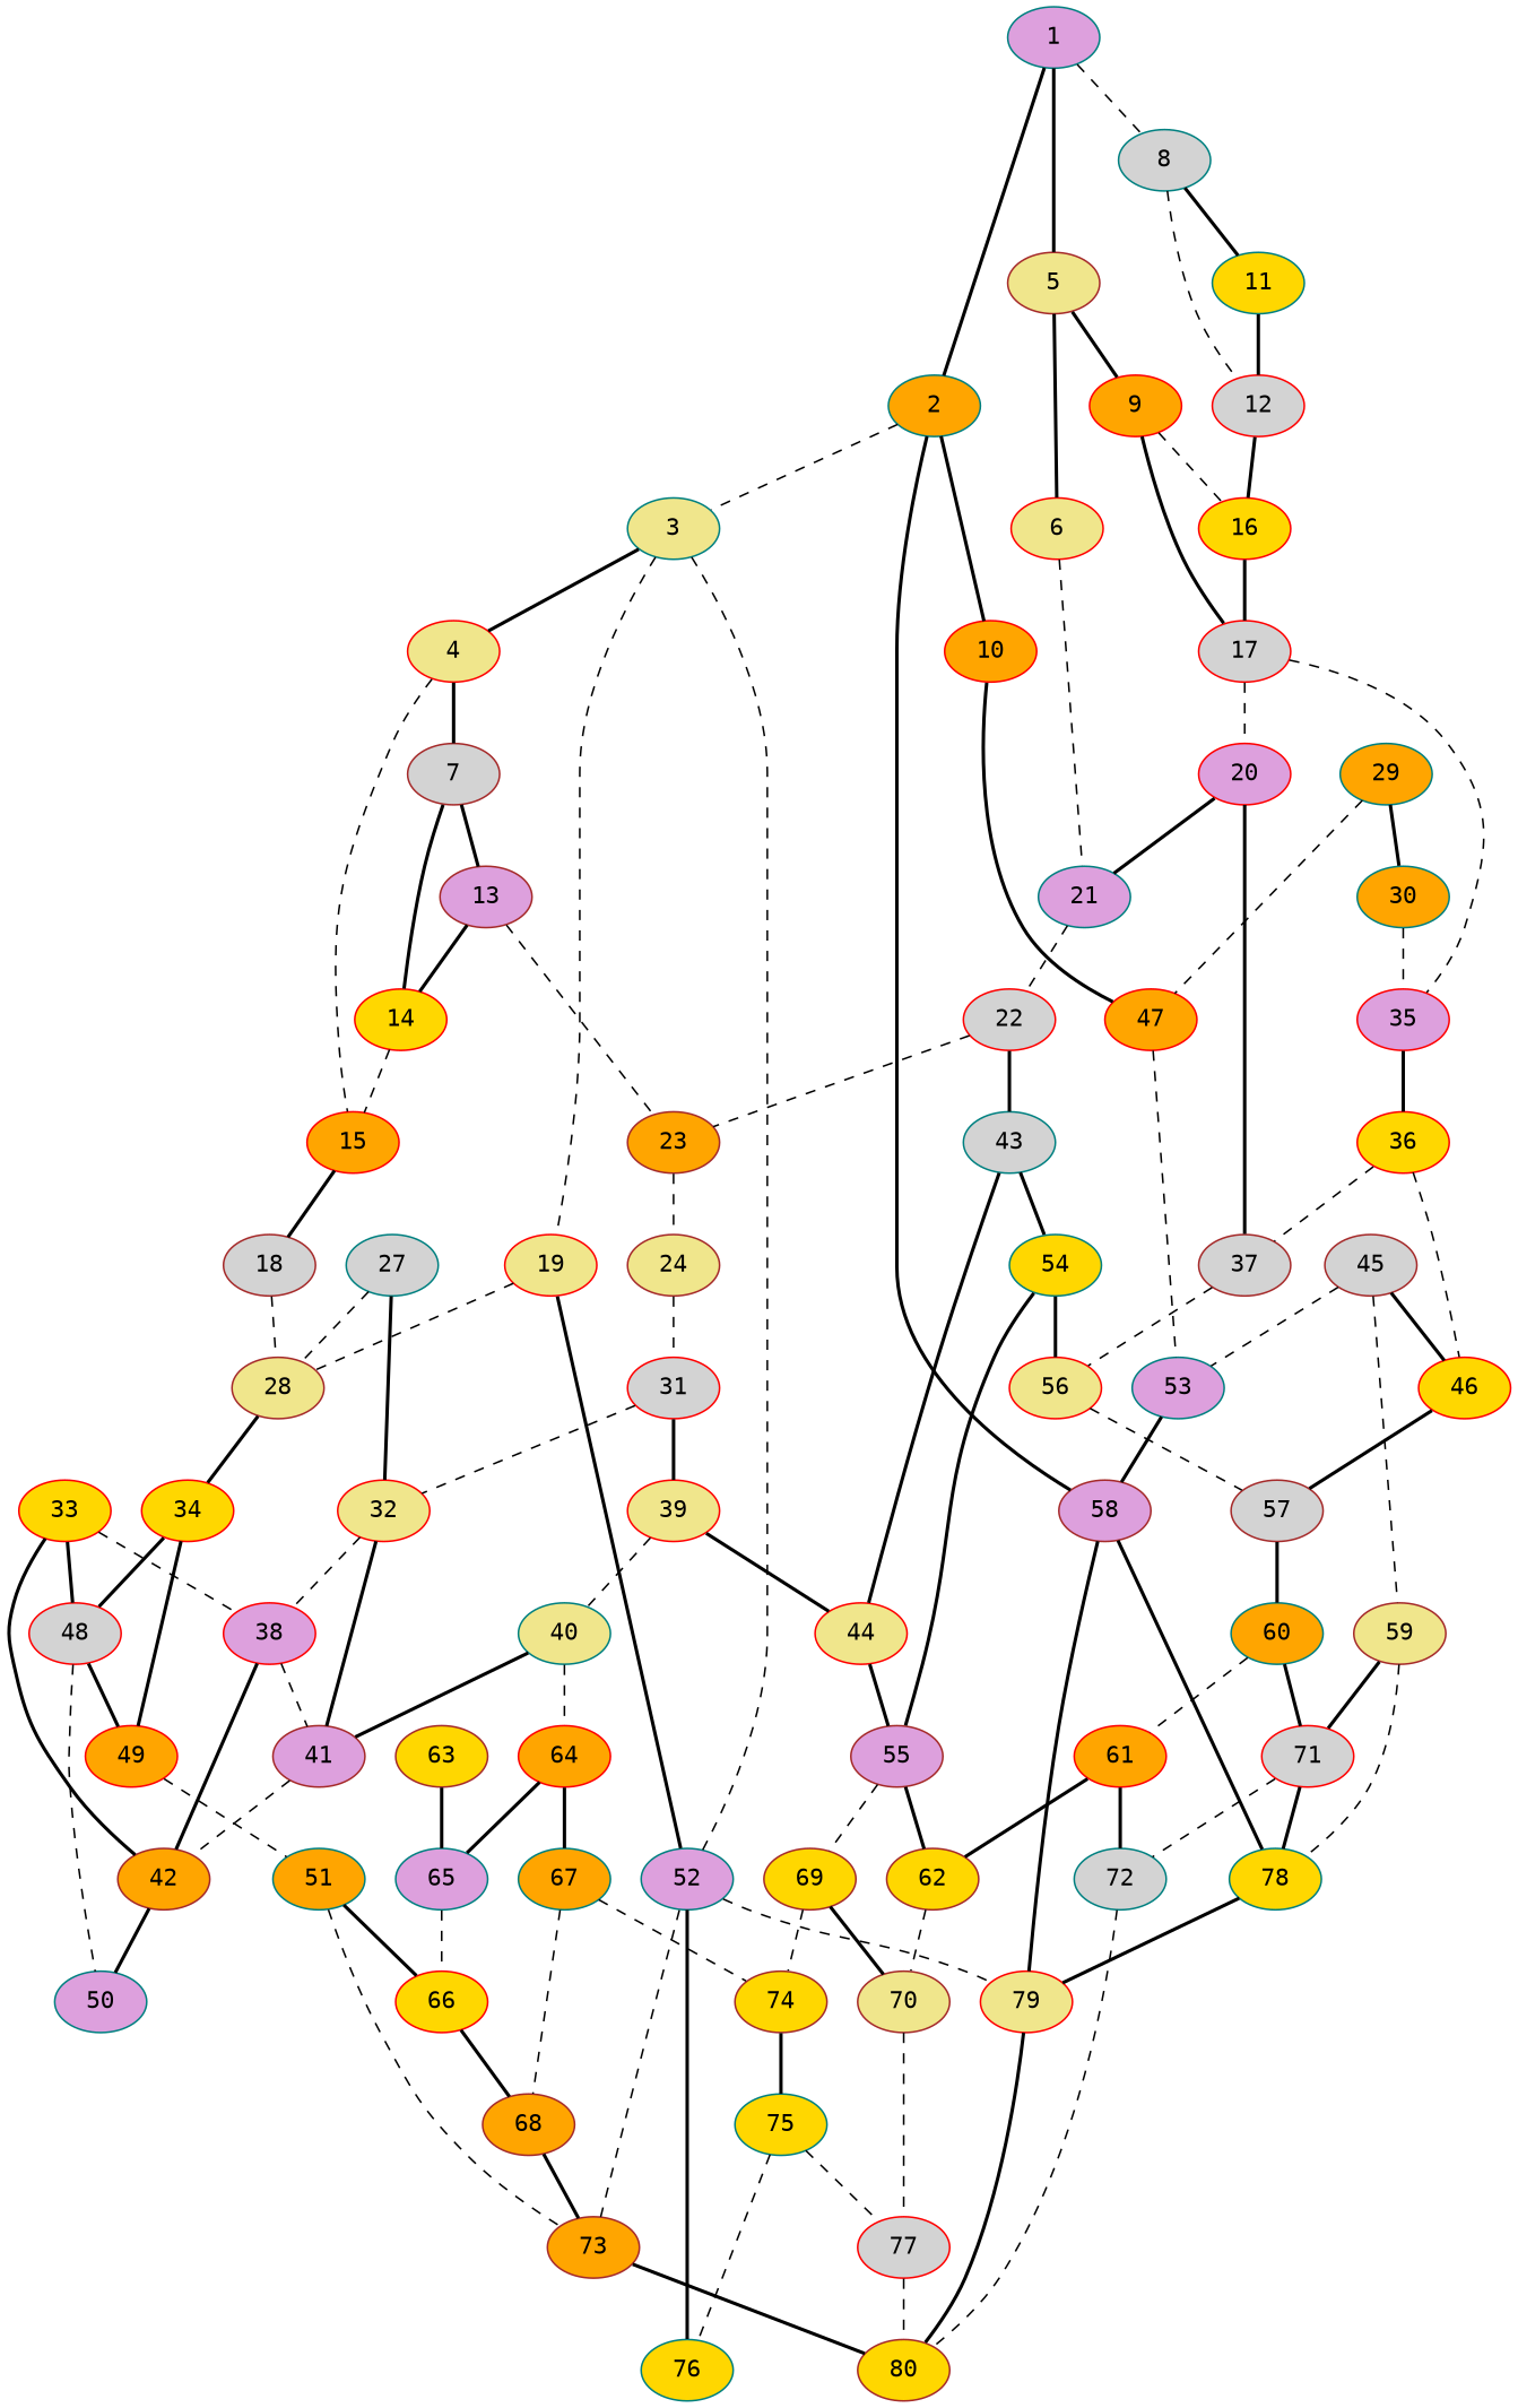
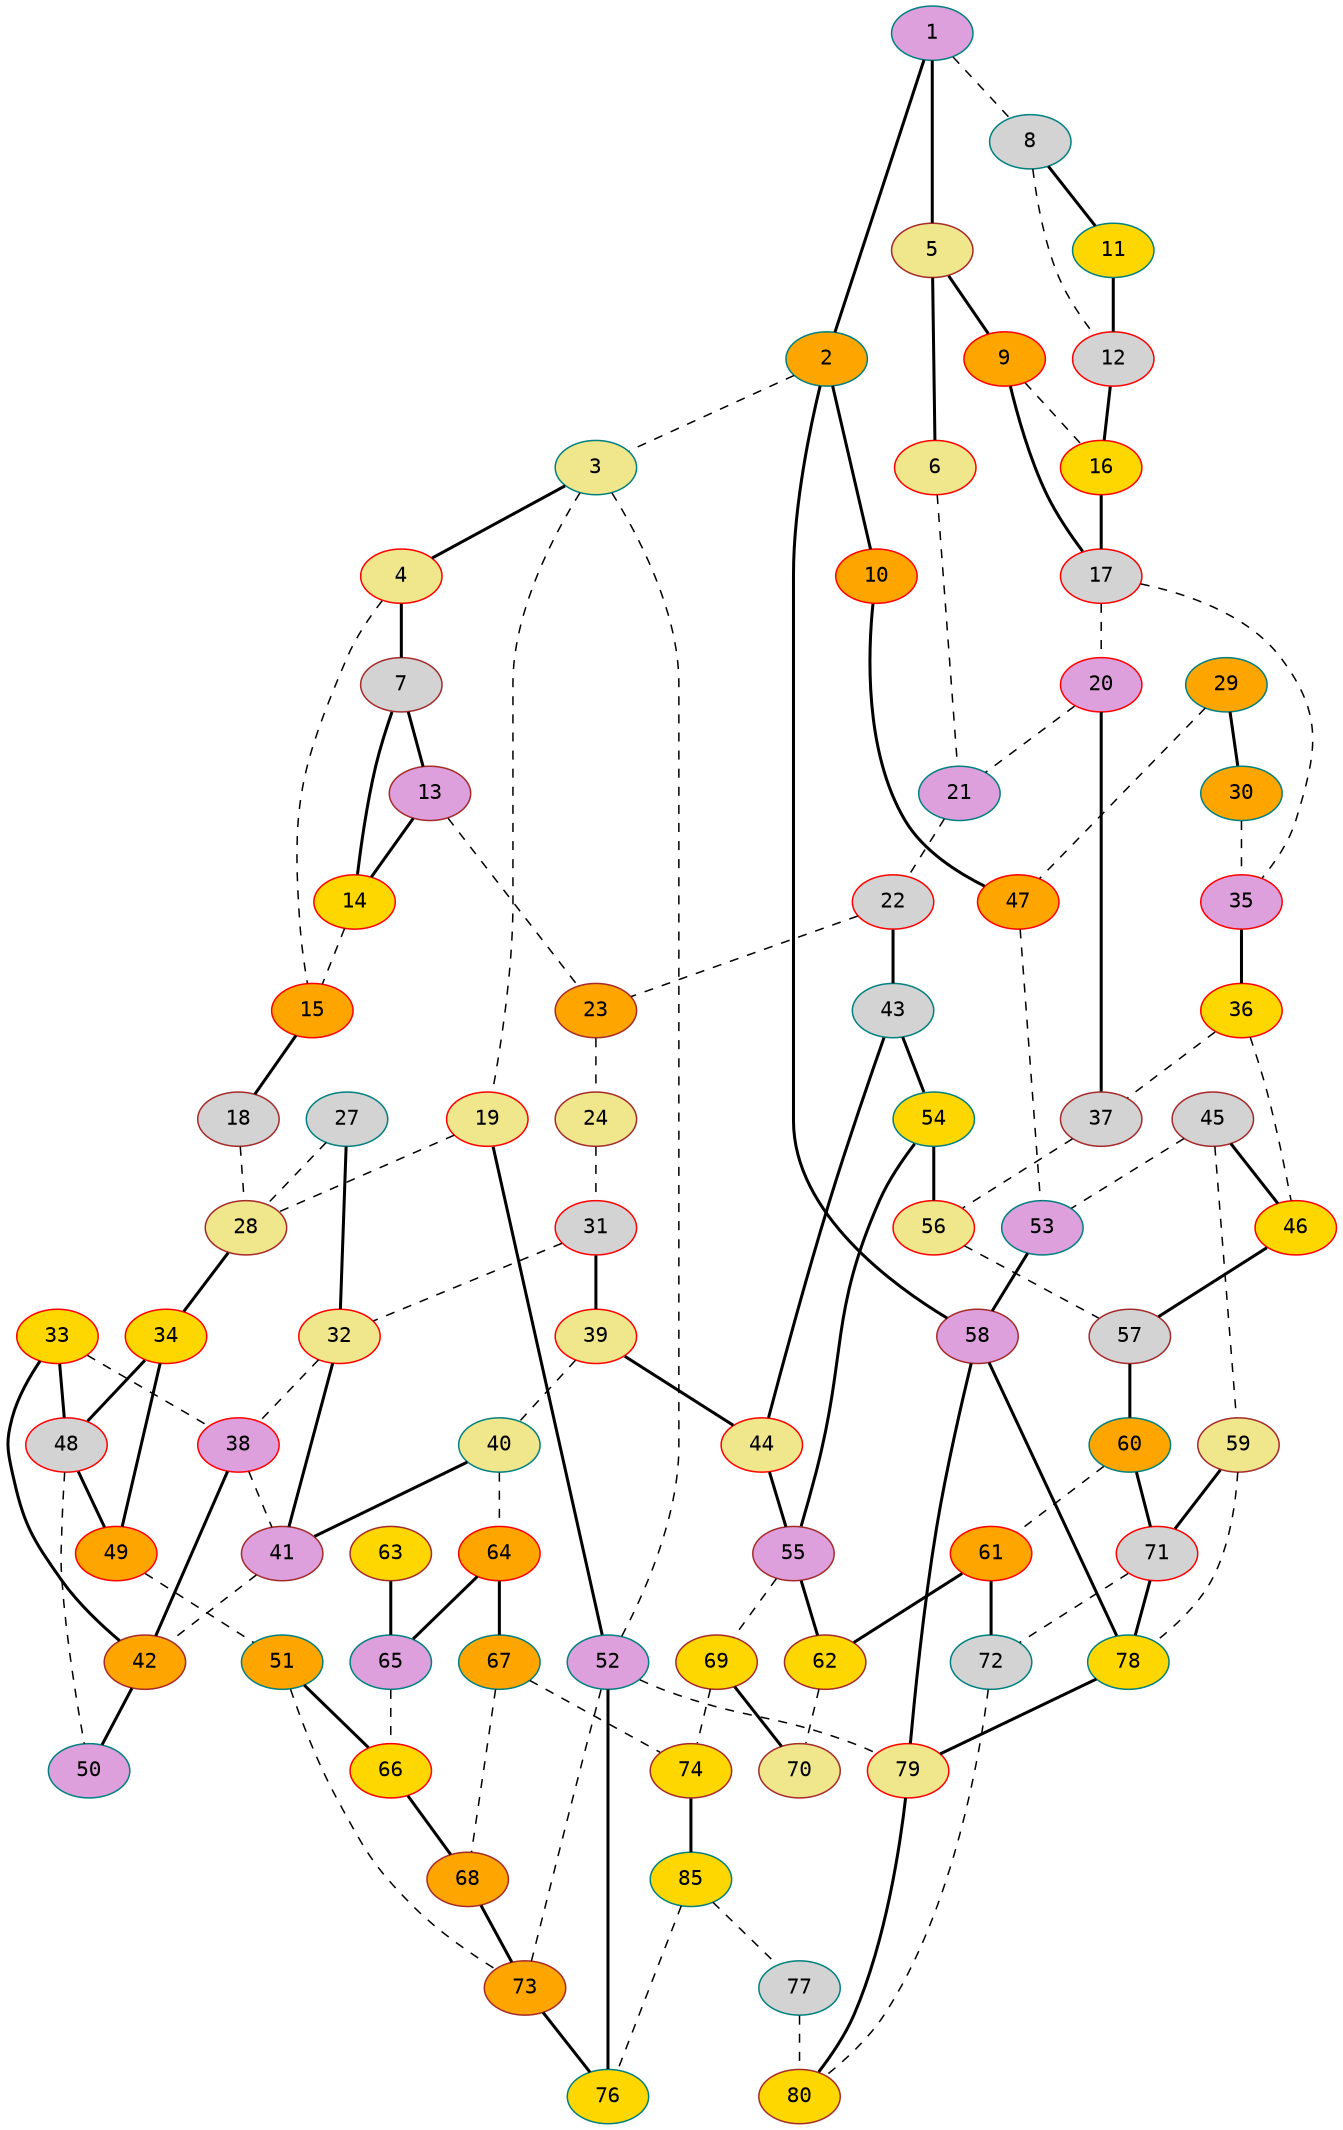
  graph {
    fontname="DejaVu Sans Mono"
    node [color=red fillcolor=orange fontname="DejaVu Sans Mono" style=filled]
    edge [fontname="DejaVu Sans Mono" style=bold weight=1.0]
    1 [color=teal fillcolor=plum]
    2 [color=teal]
    5 [color=brown fillcolor=khaki]
    8 [color=teal fillcolor=lightgrey]
    3 [color=teal fillcolor=khaki]
    10
    58 [color=brown fillcolor=plum]
    6 [fillcolor=khaki]
    9
    11 [color=teal fillcolor=gold]
    12 [fillcolor=lightgrey]
    4 [fillcolor=khaki]
    19 [fillcolor=khaki]
    52 [color=teal fillcolor=plum]
    47
    79 [fillcolor=khaki]
    78 [color=teal fillcolor=gold]
    7 [color=brown fillcolor=lightgrey]
    15
    28 [color=brown fillcolor=khaki]
    73 [color=brown]
    76 [color=teal fillcolor=gold]
    13 [color=brown fillcolor=plum]
    14 [fillcolor=gold]
    18 [color=brown fillcolor=lightgrey]
    21 [color=teal fillcolor=plum]
    16 [fillcolor=gold]
    17 [fillcolor=lightgrey]
    23 [color=brown]
    22 [fillcolor=lightgrey]
    20 [fillcolor=plum]
    35 [fillcolor=plum]
    53 [color=teal fillcolor=plum]
    24 [color=brown fillcolor=khaki]
    37 [color=brown fillcolor=lightgrey]
    36 [fillcolor=gold]
    34 [fillcolor=gold]
    48 [fillcolor=lightgrey]
    49
    56 [fillcolor=khaki]
    43 [color=teal fillcolor=lightgrey]
    44 [fillcolor=khaki]
    54 [color=teal fillcolor=gold]
    31 [fillcolor=lightgrey]
    32 [fillcolor=khaki]
    39 [fillcolor=khaki]
    27 [color=teal fillcolor=lightgrey]
    29 [color=teal]
    30 [color=teal]
    38 [fillcolor=plum]
    41 [color=brown fillcolor=plum]
    40 [color=teal fillcolor=khaki]
    42 [color=brown]
    33 [fillcolor=gold]
    50 [color=teal fillcolor=plum]
    51 [color=teal]
    46 [fillcolor=gold]
    57 [color=brown fillcolor=lightgrey]
    64
    55 [color=brown fillcolor=plum]
    65 [color=teal fillcolor=plum]
    67 [color=teal]
    62 [color=brown fillcolor=gold]
    69 [color=brown fillcolor=gold]
    45 [color=brown fillcolor=lightgrey]
    59 [color=brown fillcolor=khaki]
    71 [fillcolor=lightgrey]
    60 [color=teal]
    66 [fillcolor=gold]
    68 [color=brown]
    80 [color=brown fillcolor=gold]
    70 [color=brown fillcolor=khaki]
    74 [color=brown fillcolor=gold]
    61
    72 [color=teal fillcolor=lightgrey]
-   77 [fillcolor=lightgrey]
+   77 [color=teal fillcolor=lightgrey]
    63 [color=brown fillcolor=gold]
-   75 [color=teal fillcolor=gold]
+   75 [color=teal fillcolor=gold label=85]
    1 -- 2
    1 -- 5
    1 -- 8 [style=dashed]
    2 -- 3 [style=dashed]
    2 -- 10
    2 -- 58
    5 -- 6
    5 -- 9
    8 -- 11
    8 -- 12 [style=dashed]
    3 -- 4
    3 -- 19 [style=dashed]
    3 -- 52 [style=dashed]
    10 -- 47
    58 -- 79
    58 -- 78
    6 -- 21 [style=dashed]
    9 -- 16 [style=dashed]
    9 -- 17
    11 -- 12
    12 -- 16 [weight=2.0]
    4 -- 7
    4 -- 15 [style=dashed]
    19 -- 52
    19 -- 28 [style=dashed]
    52 -- 79 [style=dashed]
    52 -- 73 [style=dashed]
    52 -- 76
    47 -- 53 [style=dashed weight=2.0]
    79 -- 80
    78 -- 79
    7 -- 13
    7 -- 14
    15 -- 18
    28 -- 34
-   73 -- 80
+   73 -- 76
    13 -- 14
    13 -- 23 [style=dashed]
    14 -- 15 [style=dashed weight=2.0]
    18 -- 28 [style=dashed]
    21 -- 22 [style=dashed]
    16 -- 17
    17 -- 20 [style=dashed]
    17 -- 35 [style=dashed]
    23 -- 24 [style=dashed]
    22 -- 23 [style=dashed]
    22 -- 43
-   20 -- 21
+   20 -- 21 [style=dashed]
    20 -- 37
    35 -- 36
    53 -- 58
    24 -- 31 [style=dashed]
    37 -- 56 [style=dashed]
    36 -- 37 [style=dashed]
    36 -- 46 [style=dashed]
    34 -- 48
    34 -- 49
    48 -- 49
    48 -- 50 [style=dashed]
    49 -- 51 [style=dashed]
    56 -- 57 [style=dashed]
    43 -- 44
    43 -- 54
    44 -- 55
    54 -- 56 [weight=2.0]
    54 -- 55
    31 -- 32 [style=dashed]
    31 -- 39
    32 -- 38 [style=dashed]
    32 -- 41
    39 -- 44
    39 -- 40 [style=dashed]
    27 -- 28 [style=dashed]
    27 -- 32
    29 -- 47 [style=dashed]
    29 -- 30
    30 -- 35 [style=dashed weight=2.0]
    38 -- 41 [style=dashed]
    38 -- 42
    41 -- 42 [style=dashed]
    40 -- 41
    40 -- 64 [style=dashed]
    42 -- 50
    33 -- 48
    33 -- 38 [style=dashed]
    33 -- 42
    51 -- 73 [style=dashed]
    51 -- 66
    46 -- 57
    57 -- 60 [weight=2.0]
    64 -- 65
    64 -- 67
    55 -- 62
    55 -- 69 [style=dashed]
    65 -- 66 [style=dashed]
    67 -- 68 [style=dashed]
    67 -- 74 [style=dashed weight=2.0]
    62 -- 70 [style=dashed]
    69 -- 70
    69 -- 74 [style=dashed]
    45 -- 53 [style=dashed]
    45 -- 46
    45 -- 59 [style=dashed]
    59 -- 78 [style=dashed]
    59 -- 71
    71 -- 78
    71 -- 72 [style=dashed]
    60 -- 71
    60 -- 61 [style=dashed]
    66 -- 68
    68 -- 73
-   70 -- 77 [style=dashed]
    74 -- 75
    61 -- 62
    61 -- 72
    72 -- 80 [style=dashed]
    77 -- 80 [style=dashed weight=2.0]
    63 -- 65 [weight=2.0]
    75 -- 76 [style=dashed]
    75 -- 77 [style=dashed]
  }
